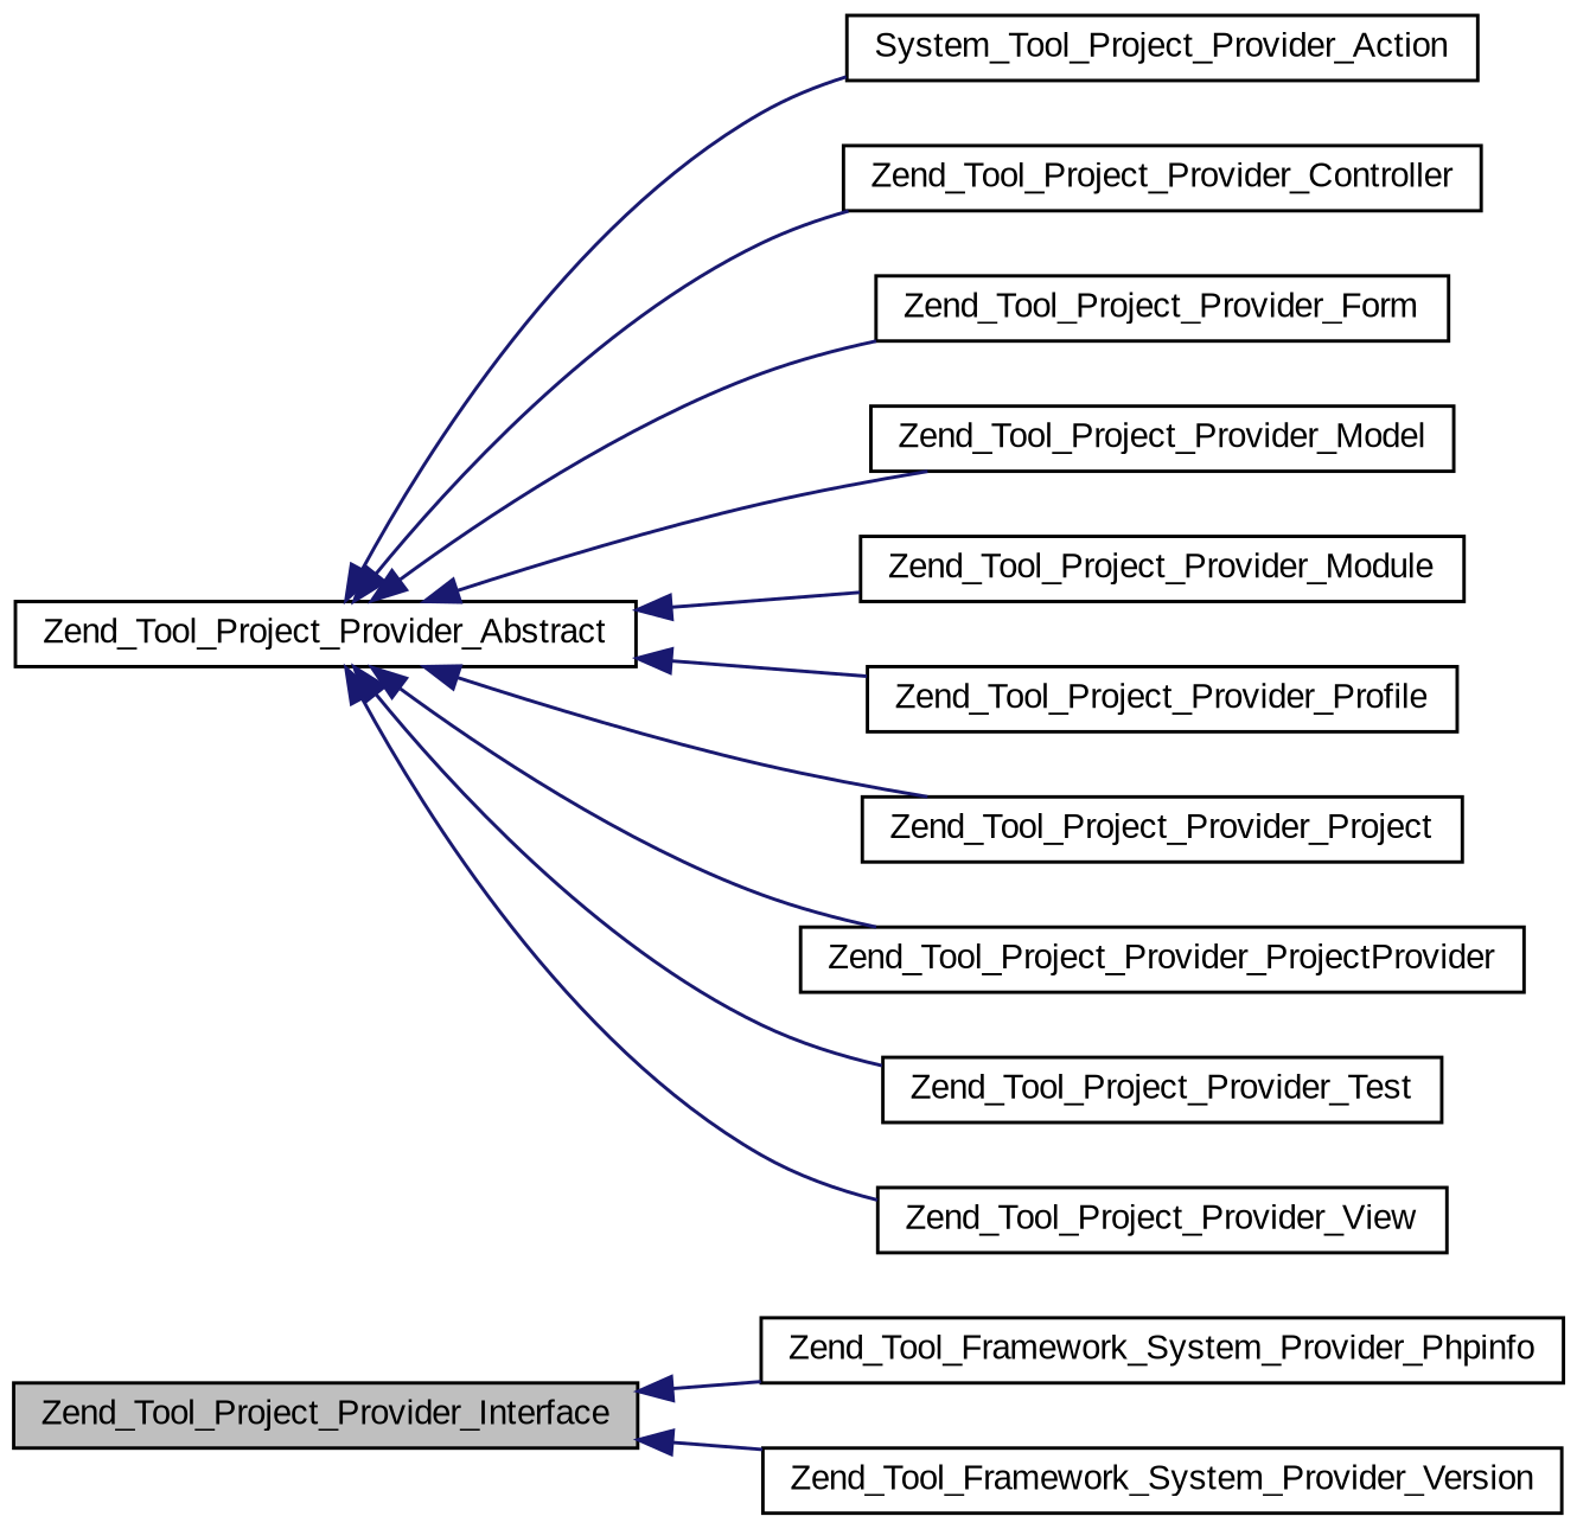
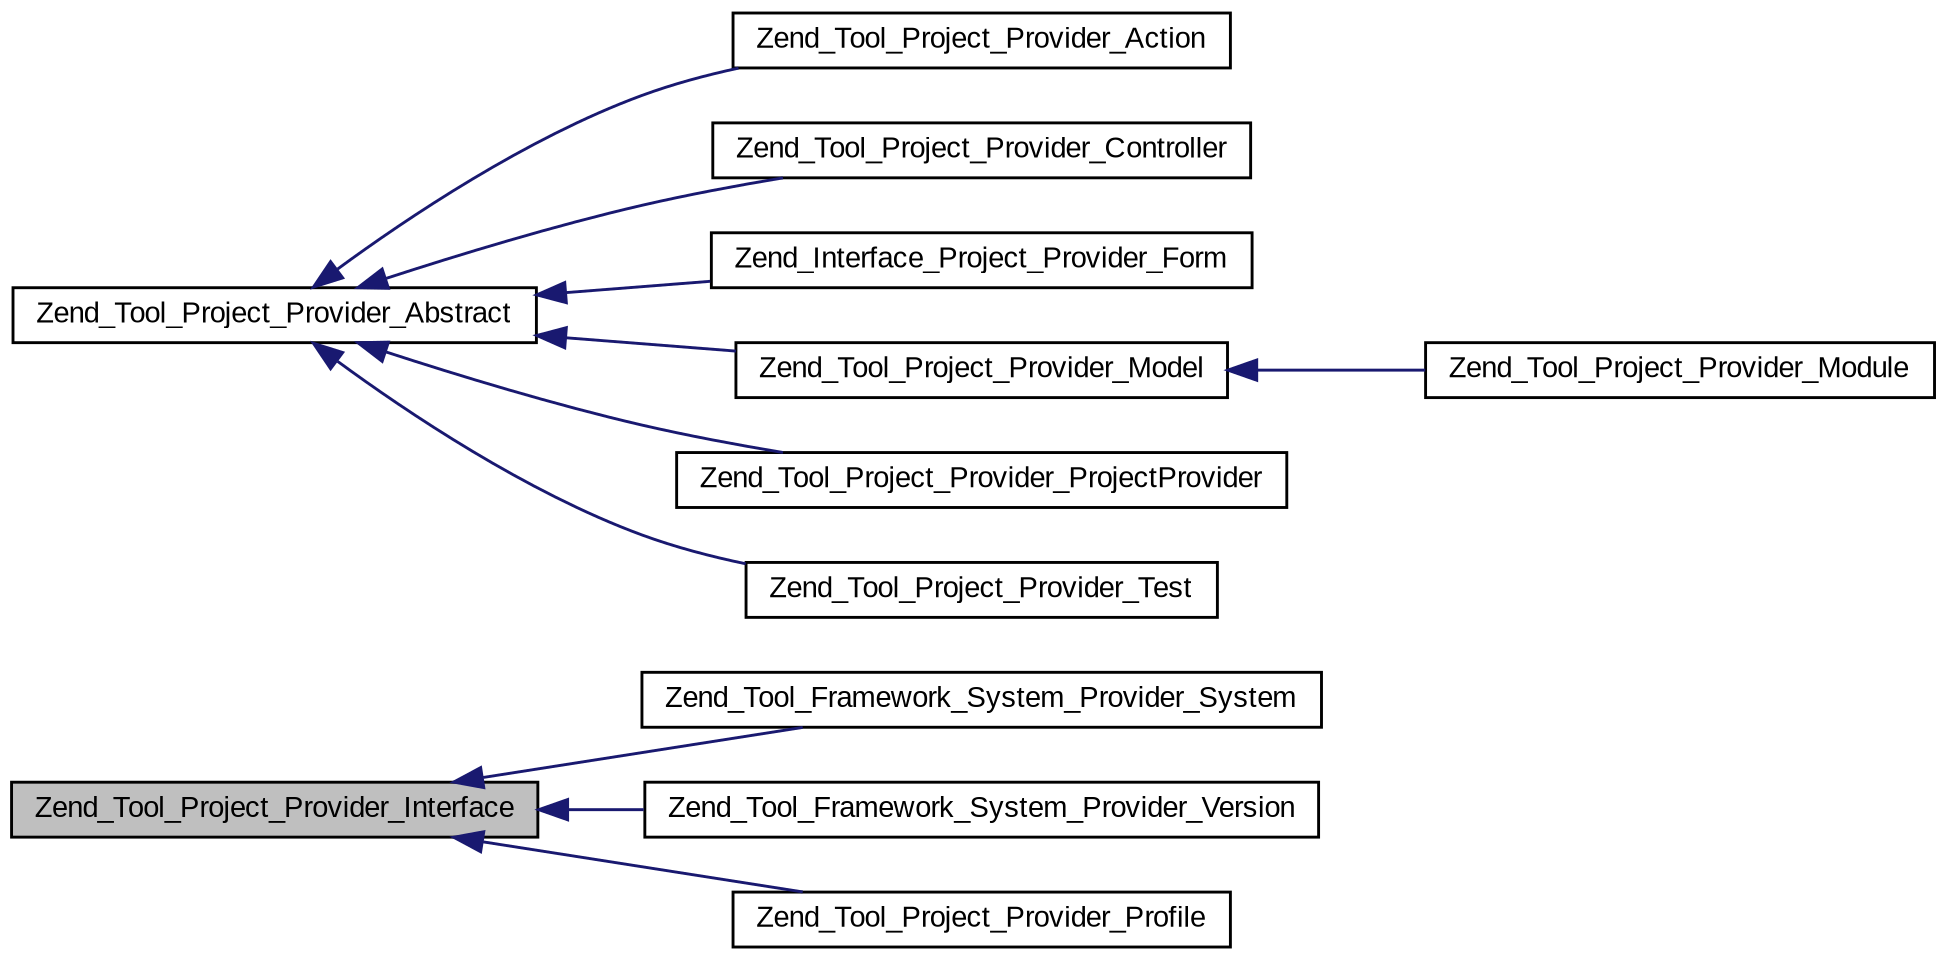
  digraph {
    fontname="Liberation Sans"
    rankdir=LR
    node [color=black fillcolor=white fontname="Liberation Sans" fontsize=10 shape=record style=filled]
    edge [color=midnightblue dir=back fontname="Liberation Sans" fontsize=10 labelfontname=Helvetica labelfontsize=10 style=solid]
    n1 [fillcolor=grey75 fontcolor=black height=0.2 label=Zend_Tool_Project_Provider_Interface width=0.4]
-   n2 [height=0.2 label=Zend_Tool_Framework_System_Provider_Phpinfo width=0.4]
+   n2 [height=0.2 label=Zend_Tool_Framework_System_Provider_System width=0.4]
    n3 [height=0.2 label=Zend_Tool_Framework_System_Provider_Version width=0.4]
    n4 [height=0.2 label=Zend_Tool_Project_Provider_Abstract width=0.4]
-   n5 [height=0.2 label=System_Tool_Project_Provider_Action width=0.4]
+   n5 [height=0.2 label=Zend_Tool_Project_Provider_Action width=0.4]
    n6 [height=0.2 label=Zend_Tool_Project_Provider_Controller width=0.4]
-   n7 [height=0.2 label=Zend_Tool_Project_Provider_Form width=0.4]
+   n7 [height=0.2 label=Zend_Interface_Project_Provider_Form width=0.4]
    n8 [height=0.2 label=Zend_Tool_Project_Provider_Model width=0.4]
    n9 [height=0.2 label=Zend_Tool_Project_Provider_Module width=0.4]
    n10 [height=0.2 label=Zend_Tool_Project_Provider_Profile width=0.4]
-   n11 [height=0.2 label=Zend_Tool_Project_Provider_Project width=0.4]
    n12 [height=0.2 label=Zend_Tool_Project_Provider_ProjectProvider width=0.4]
    n13 [height=0.2 label=Zend_Tool_Project_Provider_Test width=0.4]
-   n14 [height=0.2 label=Zend_Tool_Project_Provider_View width=0.4]
    n1 -> n2
    n1 -> n3
    n4 -> n5
    n4 -> n6
    n4 -> n7
    n4 -> n8
-   n4 -> n9
-   n4 -> n10
-   n4 -> n11
+   n8 -> n9
+   n1 -> n10
    n4 -> n12
    n4 -> n13
-   n4 -> n14
  }
